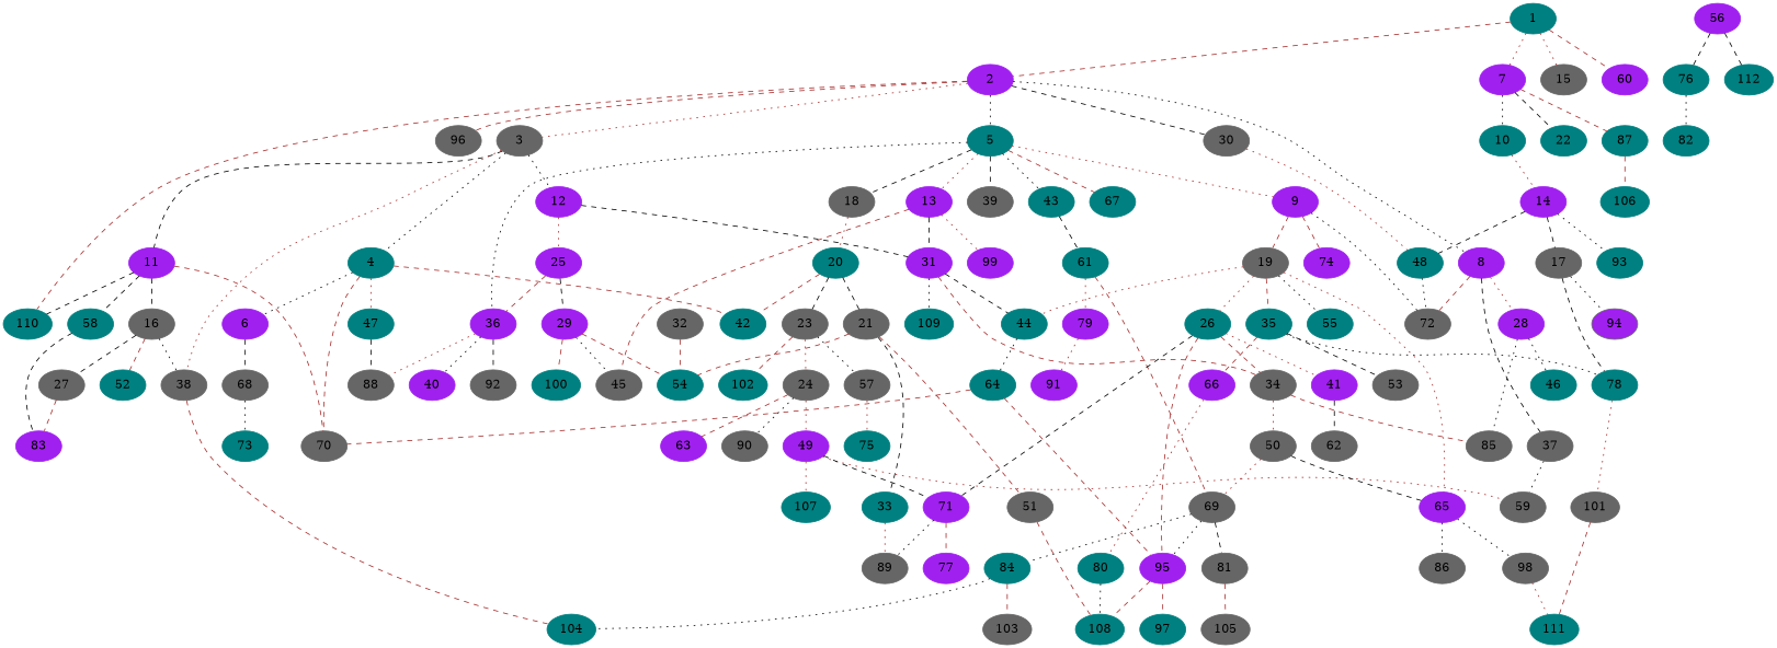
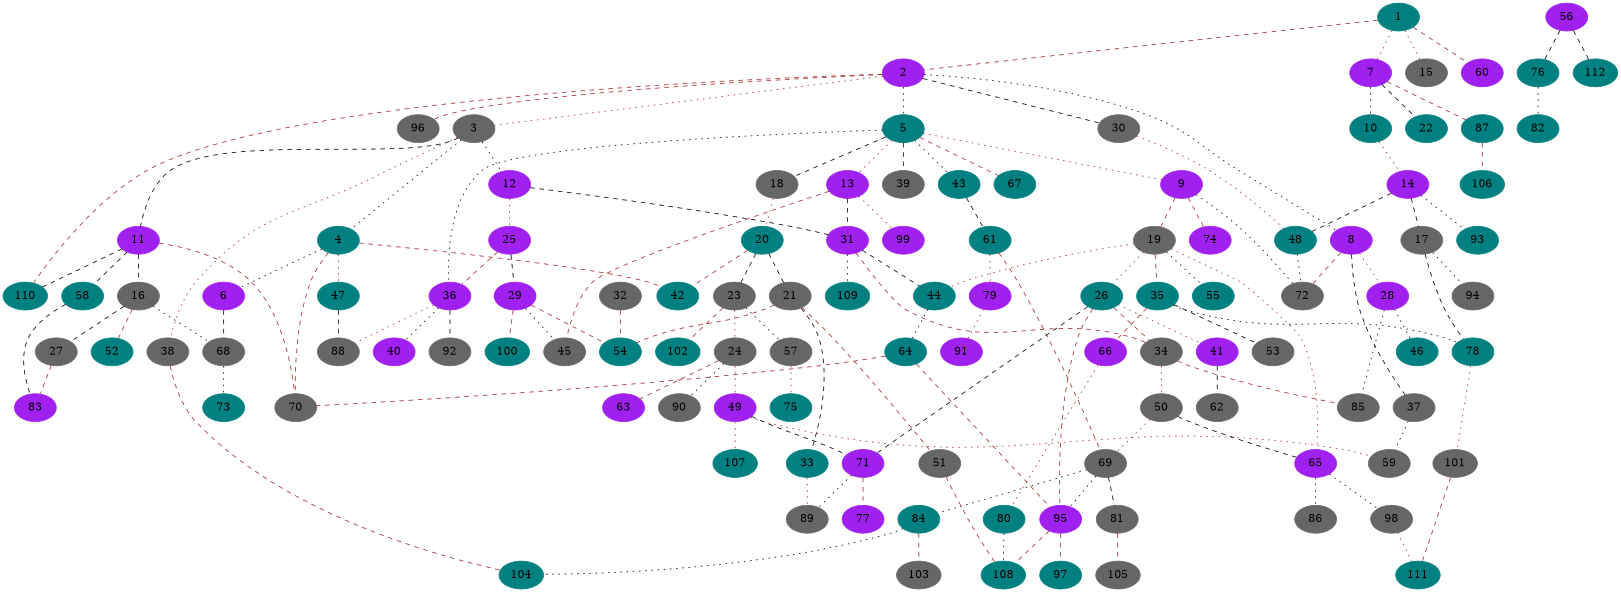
  graph {
    node [color=teal style=filled]
    edge [color=brown style=dashed]
    2 [color=purple]
    1
    7 [color=purple]
    15 [color=gray40]
    60 [color=purple]
    3 [color=gray40]
    5
    8 [color=purple]
    30 [color=gray40]
    96 [color=gray40]
    110
    10
    22
    87
    4
    11 [color=purple]
    12 [color=purple]
    38 [color=gray40]
    9 [color=purple]
    13 [color=purple]
    18 [color=gray40]
    36 [color=purple]
    39 [color=gray40]
    43
    67
    28 [color=purple]
    37 [color=gray40]
    72 [color=gray40]
    48
    6 [color=purple]
    42
    47
    70 [color=gray40]
    16 [color=gray40]
    58
    25 [color=purple]
    31 [color=purple]
    104
    68 [color=gray40]
    88 [color=gray40]
    19 [color=gray40]
    74 [color=purple]
    45 [color=gray40]
    99 [color=purple]
    20
    40 [color=purple]
    92 [color=gray40]
    61
    73
    14 [color=purple]
    106
    46
    85 [color=gray40]
    59 [color=gray40]
    26
    35
    44
    55
    65 [color=purple]
    17 [color=gray40]
    93
    27 [color=gray40]
    52
    83 [color=purple]
    29 [color=purple]
    34 [color=gray40]
    109
    91 [color=purple]
    78
-   94 [color=gray40 fillcolor=purple]
+   94 [color=gray40]
    101 [color=gray40]
    21 [color=gray40]
    23 [color=gray40]
    41 [color=purple]
    71 [color=purple]
    95 [color=purple]
    53 [color=gray40]
    66 [color=purple]
    64
    86 [color=gray40]
    98 [color=gray40]
    33
    51 [color=gray40]
    54
    24 [color=gray40]
    57 [color=gray40]
    102
    89 [color=gray40]
    108
    49 [color=purple]
    63 [color=purple]
    90 [color=gray40]
    75
    107
    100
    50 [color=gray40]
    62 [color=gray40]
    77 [color=purple]
    97
    56 [color=purple]
    76
    112
    32 [color=gray40]
    69 [color=gray40]
    80
    79 [color=purple]
    81 [color=gray40]
    84
    82
    111
    105 [color=gray40]
    103 [color=gray40]
    2 -- 3 [style=dotted]
    2 -- 5 [color=black style=dotted]
    2 -- 8 [color=black style=dotted]
    2 -- 30 [color=black]
    2 -- 96
    2 -- 110
    1 -- 2
    1 -- 7 [style=dotted]
    1 -- 15 [style=dotted]
    1 -- 60
    7 -- 10 [color=black style=dotted]
    7 -- 22 [color=black]
    7 -- 87
    3 -- 4 [color=black style=dotted]
    3 -- 11 [color=black]
    3 -- 12 [color=black style=dotted]
    3 -- 38 [style=dotted]
    5 -- 9 [style=dotted]
    5 -- 13 [style=dotted]
    5 -- 18 [color=black]
    5 -- 36 [color=black style=dotted]
    5 -- 39 [color=black]
    5 -- 43 [color=black style=dotted]
    5 -- 67
    8 -- 28 [style=dotted]
    8 -- 37 [color=black]
    8 -- 72
    30 -- 48 [style=dotted]
    10 -- 14 [style=dotted]
    87 -- 106
    4 -- 6 [color=black style=dotted]
    4 -- 42
    4 -- 47 [style=dotted]
    4 -- 70
    11 -- 110 [color=black]
    11 -- 70
    11 -- 16 [color=black]
    11 -- 58 [color=black]
    12 -- 25 [style=dotted]
    12 -- 31 [color=black]
    38 -- 104
    9 -- 72 [color=black style=dotted]
    9 -- 19
    9 -- 74
    13 -- 31 [color=black]
    13 -- 45
    13 -- 99 [style=dotted]
    18 -- 20 [style=dotted]
    36 -- 88 [style=dotted]
    36 -- 40 [color=black style=dotted]
    36 -- 92 [color=black]
    43 -- 61 [color=black]
    28 -- 46 [color=black style=dotted]
    28 -- 85 [color=black style=dotted]
    37 -- 59 [color=black style=dotted]
    48 -- 72 [color=black style=dotted]
    6 -- 68 [color=black]
    47 -- 88 [color=black]
-   16 -- 38 [color=black style=dotted]
+   16 -- 68 [color=black style=dotted]
    16 -- 27 [color=black]
    16 -- 52
    58 -- 83 [color=black]
    25 -- 36
    25 -- 29 [color=black]
    31 -- 44 [color=black]
    31 -- 34
    31 -- 109 [color=black style=dotted]
    68 -- 73 [color=black style=dotted]
    19 -- 26 [style=dotted]
    19 -- 35
    19 -- 44 [style=dotted]
    19 -- 55 [color=black style=dotted]
    19 -- 65 [style=dotted]
    20 -- 42
    20 -- 21 [color=black]
    20 -- 23 [color=black]
    61 -- 69
    61 -- 79 [style=dotted]
    14 -- 48 [color=black]
    14 -- 17 [color=black]
    14 -- 93 [color=black style=dotted]
    26 -- 34
    26 -- 41 [style=dotted]
    26 -- 71 [color=black]
    26 -- 95
    35 -- 78 [color=black style=dotted]
    35 -- 53 [color=black]
    35 -- 66
    44 -- 64 [color=black style=dotted]
    65 -- 86 [color=black style=dotted]
    65 -- 98 [color=black style=dotted]
    17 -- 78 [color=black]
    17 -- 94 [color=black style=dotted]
    27 -- 83
    29 -- 45 [color=black style=dotted]
    29 -- 54
    29 -- 100
    34 -- 85
    34 -- 50 [style=dotted]
    78 -- 101 [style=dotted]
    101 -- 111
    21 -- 33 [color=black]
    21 -- 51
    21 -- 54
    23 -- 24 [style=dotted]
    23 -- 57 [color=black style=dotted]
    23 -- 102
    41 -- 62 [color=black]
    71 -- 89 [color=black style=dotted]
    71 -- 77
    95 -- 108
    95 -- 97
    66 -- 80 [style=dotted]
    64 -- 70
    64 -- 95
    98 -- 111 [style=dotted]
    33 -- 89 [style=dotted]
    51 -- 108
    24 -- 49 [style=dotted]
    24 -- 63
    24 -- 90 [color=black style=dotted]
    57 -- 75 [style=dotted]
    49 -- 59 [style=dotted]
    49 -- 71 [color=black]
    49 -- 107 [style=dotted]
    50 -- 65 [color=black]
    50 -- 69 [style=dotted]
    56 -- 76 [color=black]
    56 -- 112 [color=black]
    76 -- 82 [color=black style=dotted]
    32 -- 54
    69 -- 95 [color=black style=dotted]
    69 -- 81 [color=black]
    69 -- 84 [color=black style=dotted]
    80 -- 108 [color=black style=dotted]
    79 -- 91 [style=dotted]
    81 -- 105
    84 -- 104 [color=black style=dotted]
    84 -- 103
  }
